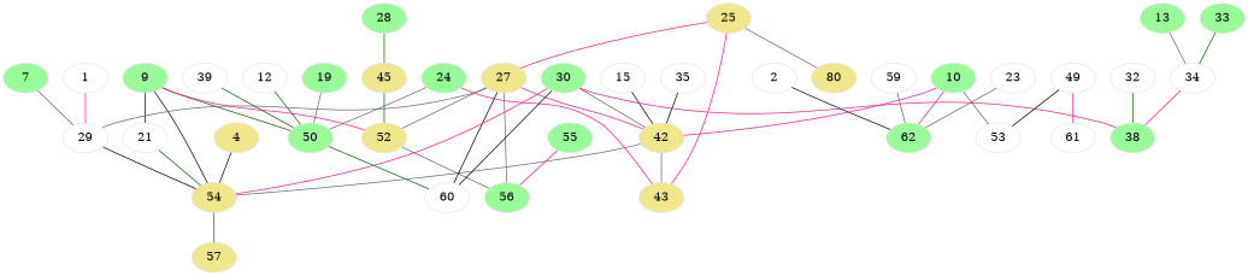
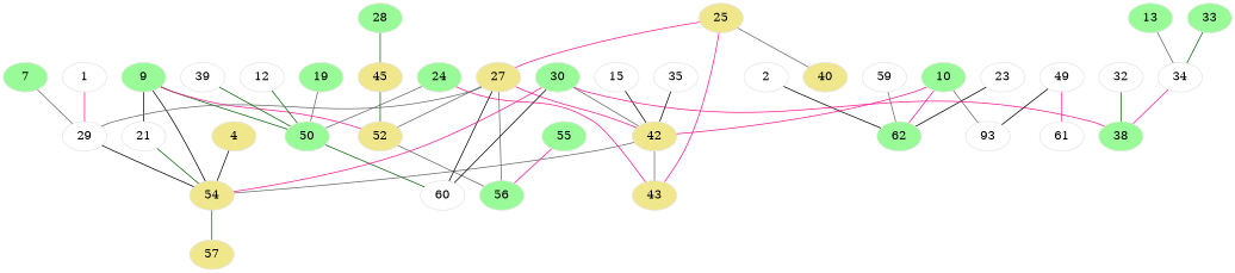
  graph {
    node [color=gray90 fillcolor=white style=filled]
    edge [color=gray40 weight=1.0]
    1
    29
    54 [fillcolor=khaki]
    62 [fillcolor=palegreen]
    2
    4 [fillcolor=khaki]
    57 [fillcolor=khaki]
    7 [fillcolor=palegreen]
    9 [fillcolor=palegreen]
    n10 [label=21]
    50 [fillcolor=palegreen]
    52 [fillcolor=khaki]
    60
    56 [fillcolor=palegreen]
    10 [fillcolor=palegreen]
    42 [fillcolor=khaki]
-   53
+   53 [label=93]
    43 [fillcolor=khaki]
    12
    13 [fillcolor=palegreen]
    34
    38 [fillcolor=palegreen]
    15
    19 [fillcolor=palegreen]
-   40 [fillcolor=khaki label=80]
+   40 [fillcolor=khaki]
    59
    23
    24 [fillcolor=palegreen]
    25 [fillcolor=khaki]
    27 [fillcolor=khaki]
    28 [fillcolor=palegreen]
    45 [fillcolor=khaki]
    30 [fillcolor=palegreen]
    32
    33 [fillcolor=palegreen]
    35
    39
    49
    61
    55 [fillcolor=palegreen]
    1 -- 29 [color=deeppink]
    29 -- 54 [color=black]
    54 -- 57 [color=darkgreen]
    2 -- 62 [color=black]
    4 -- 54 [color=black]
    7 -- 29
    9 -- 54 [color=black]
    9 -- n10 [color=black]
    9 -- 50 [color=darkgreen]
    9 -- 52 [color=deeppink]
    n10 -- 54 [color=darkgreen]
    50 -- 60 [color=darkgreen]
    52 -- 56
    10 -- 62 [color=deeppink]
    10 -- 42 [color=deeppink]
    10 -- 53
    42 -- 54
    42 -- 43
    12 -- 50 [color=darkgreen]
    13 -- 34
    34 -- 38 [color=deeppink]
    15 -- 42 [color=black]
    19 -- 50
    59 -- 62
-   23 -- 62
+   23 -- 62 [color=black]
    24 -- 50
    24 -- 43 [color=deeppink]
    25 -- 43 [color=deeppink]
    25 -- 40
    25 -- 27 [color=deeppink]
    27 -- 29
    27 -- 52
    27 -- 60 [color=black]
    27 -- 56
    27 -- 42 [color=deeppink]
    28 -- 45 [color=darkgreen]
    45 -- 52 [color=darkgreen]
    30 -- 54 [color=deeppink]
    30 -- 60 [color=black]
    30 -- 42
    30 -- 38 [color=deeppink]
    32 -- 38 [color=darkgreen]
    33 -- 34 [color=darkgreen]
    35 -- 42 [color=black]
    39 -- 50 [color=darkgreen]
    49 -- 53 [color=black]
    49 -- 61 [color=deeppink]
    55 -- 56 [color=deeppink]
  }
